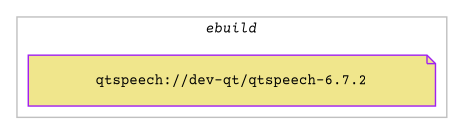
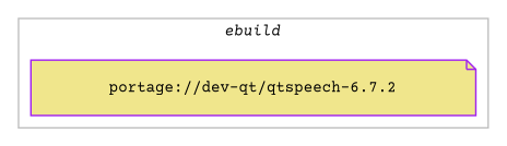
  digraph {
    compound=true
    concentrate=true
    fontname="Courier Prime"
    fontsize=10
    newrank=true
    rankdir=TB
    ranksep=1.5
-   n1 [color=purple fontname="Courier Prime" fontsize=10 label="qtspeech://dev-qt/qtspeech-6.7.2" width=4 style=filled fillcolor=khaki shape=note]
+   n1 [color=purple fontname="Courier Prime" fontsize=10 label="portage://dev-qt/qtspeech-6.7.2" width=4 style=filled fillcolor=khaki shape=note]
    subgraph cluster_1 {
      color=gray
      label=<<i>ebuild</i>>
      n1
    }
    subgraph cluster_2 {
      color=gray
      label=<<i>dependencies</i>>
      subgraph cluster_3 {
        color=gray
        fillcolor="#eeeeee"
        label=<<i>compile</i>>
        style=filled
      }
      subgraph cluster_4 {
        color=gray
        fillcolor="#eeeeee"
        label=<<i>compile and run</i>>
        style=filled
      }
      subgraph cluster_5 {
        color=gray
        fillcolor="#eeeeee"
        label=<<i>run</i>>
        style=filled
      }
    }
    subgraph cluster_6 {
      color=gray
      label=<<i>candidates</i>>
      rank=same
    }
  }
